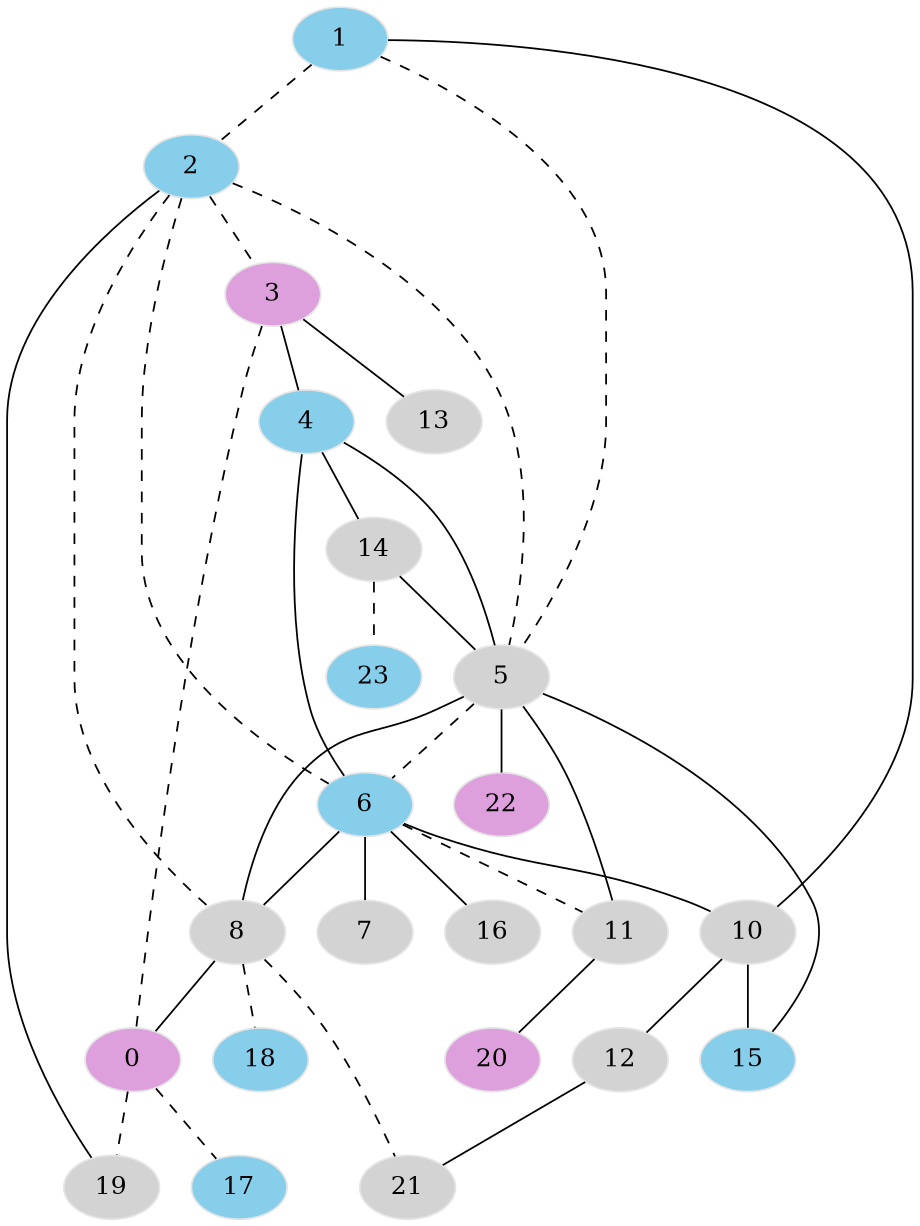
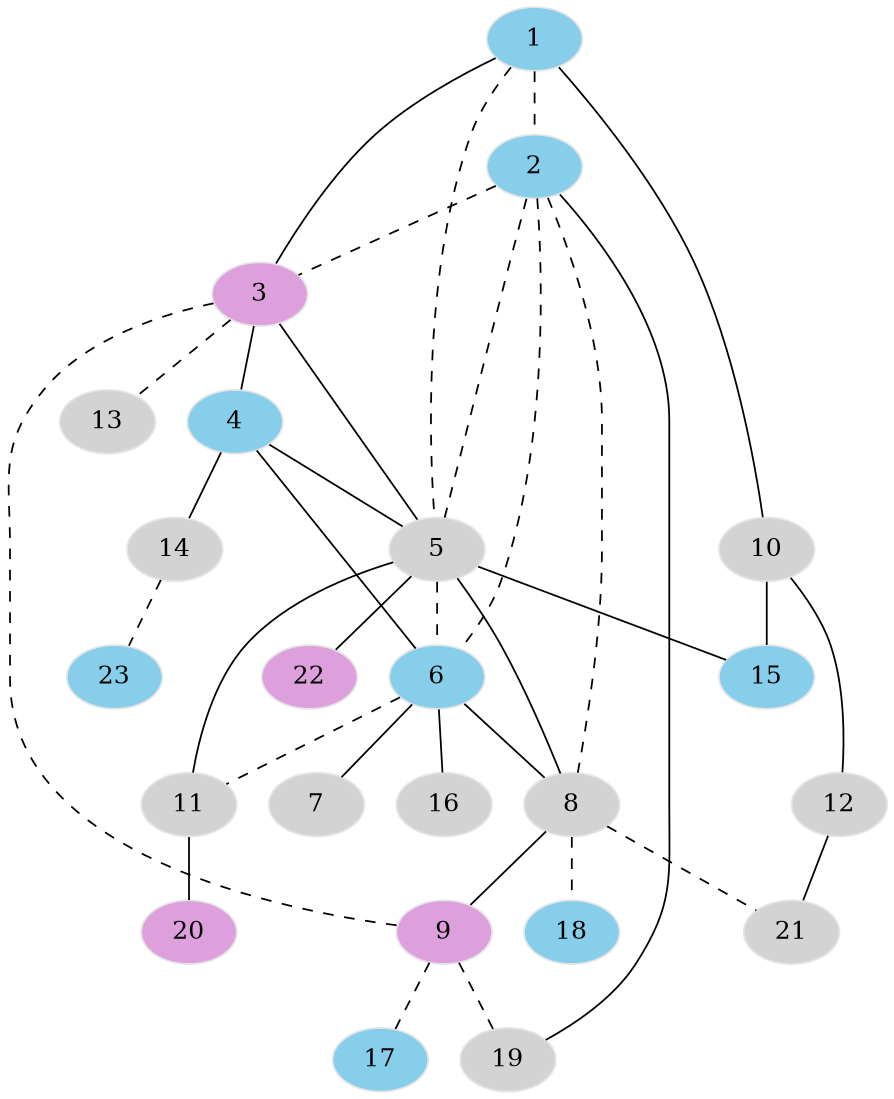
  graph {
    node [color=gray90 fillcolor=lightgrey style=filled]
    edge [style=solid weight=1.0]
    1 [fillcolor=skyblue]
    2 [fillcolor=skyblue]
    3 [fillcolor=plum]
    5
    10
    6 [fillcolor=skyblue]
    8
    19
-   9 [fillcolor=plum label=0]
+   9 [fillcolor=plum]
    4 [fillcolor=skyblue]
    13
    11
    22 [fillcolor=plum]
    15 [fillcolor=skyblue]
    12
    7
    16
    21
    18 [fillcolor=skyblue]
    17 [fillcolor=skyblue]
    14
    23 [fillcolor=skyblue]
    20 [fillcolor=plum]
    1 -- 2 [style=dashed weight=2.0]
+   1 -- 3
    1 -- 5 [style=dashed]
    1 -- 10
    2 -- 3 [style=dashed]
    2 -- 5 [style=dashed]
    2 -- 6 [style=dashed weight=2.0]
    2 -- 8 [style=dashed]
    2 -- 19
-   14 -- 5
+   3 -- 5
    3 -- 9 [style=dashed]
    3 -- 4
-   3 -- 13
+   3 -- 13 [style=dashed]
    5 -- 6 [style=dashed]
    5 -- 8 [weight=3.0]
    5 -- 11
    5 -- 22
    5 -- 15
    10 -- 15 [weight=4.0]
    10 -- 12
-   6 -- 10
    6 -- 8
    6 -- 11 [style=dashed]
    6 -- 7 [weight=2.0]
    6 -- 16
    8 -- 9
    8 -- 21 [style=dashed]
    8 -- 18 [style=dashed]
    9 -- 19 [style=dashed weight=2.0]
    9 -- 17 [style=dashed]
    4 -- 5
    4 -- 6
    4 -- 14
    11 -- 20
    12 -- 21
    14 -- 23 [style=dashed]
  }
